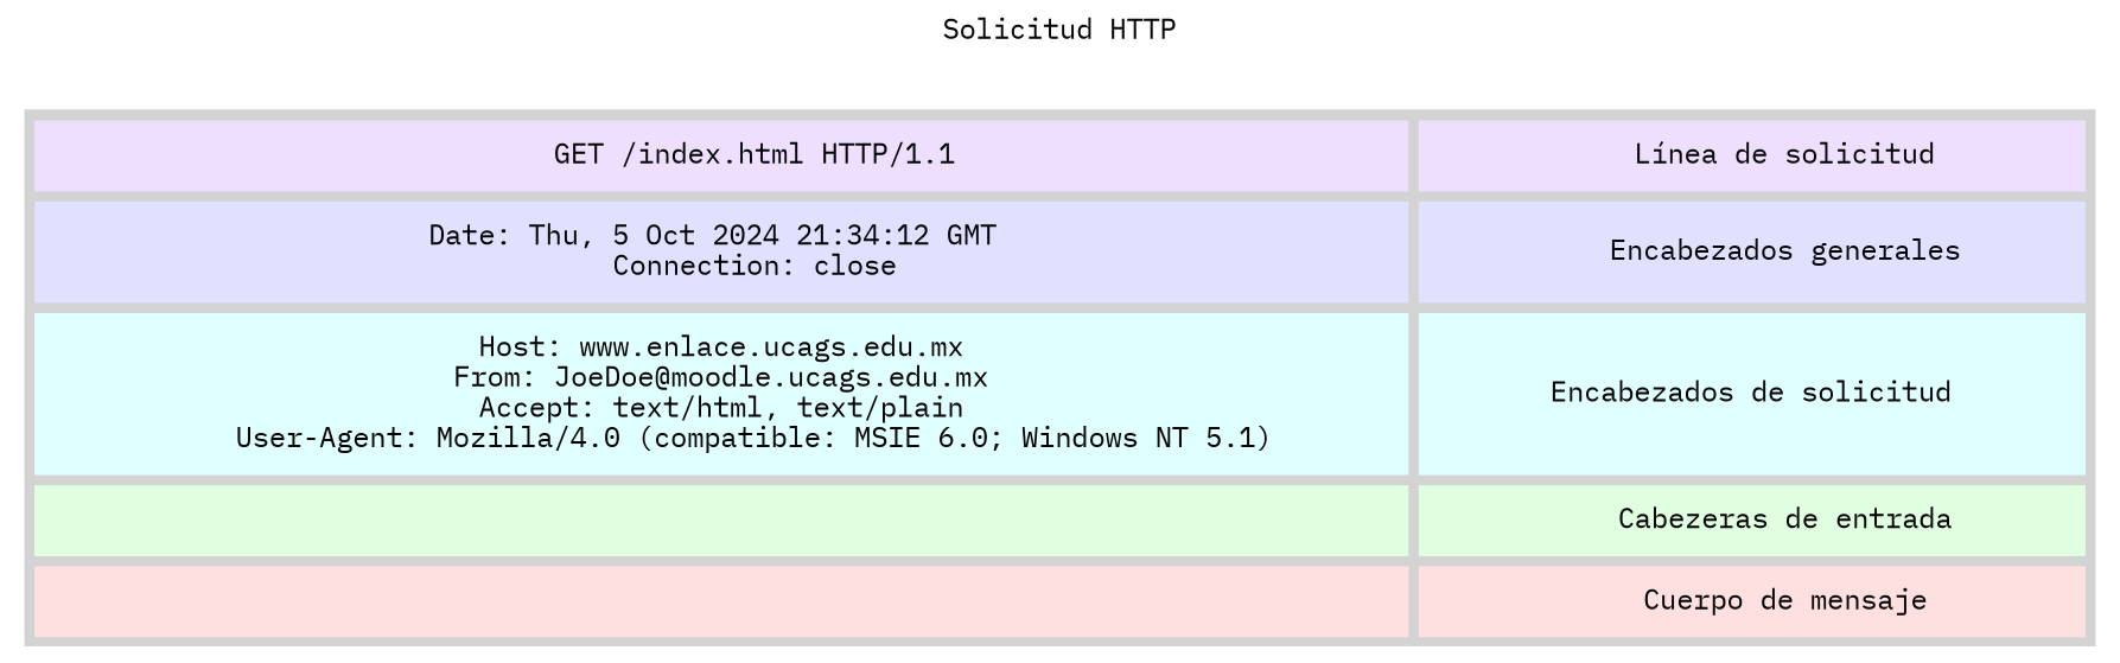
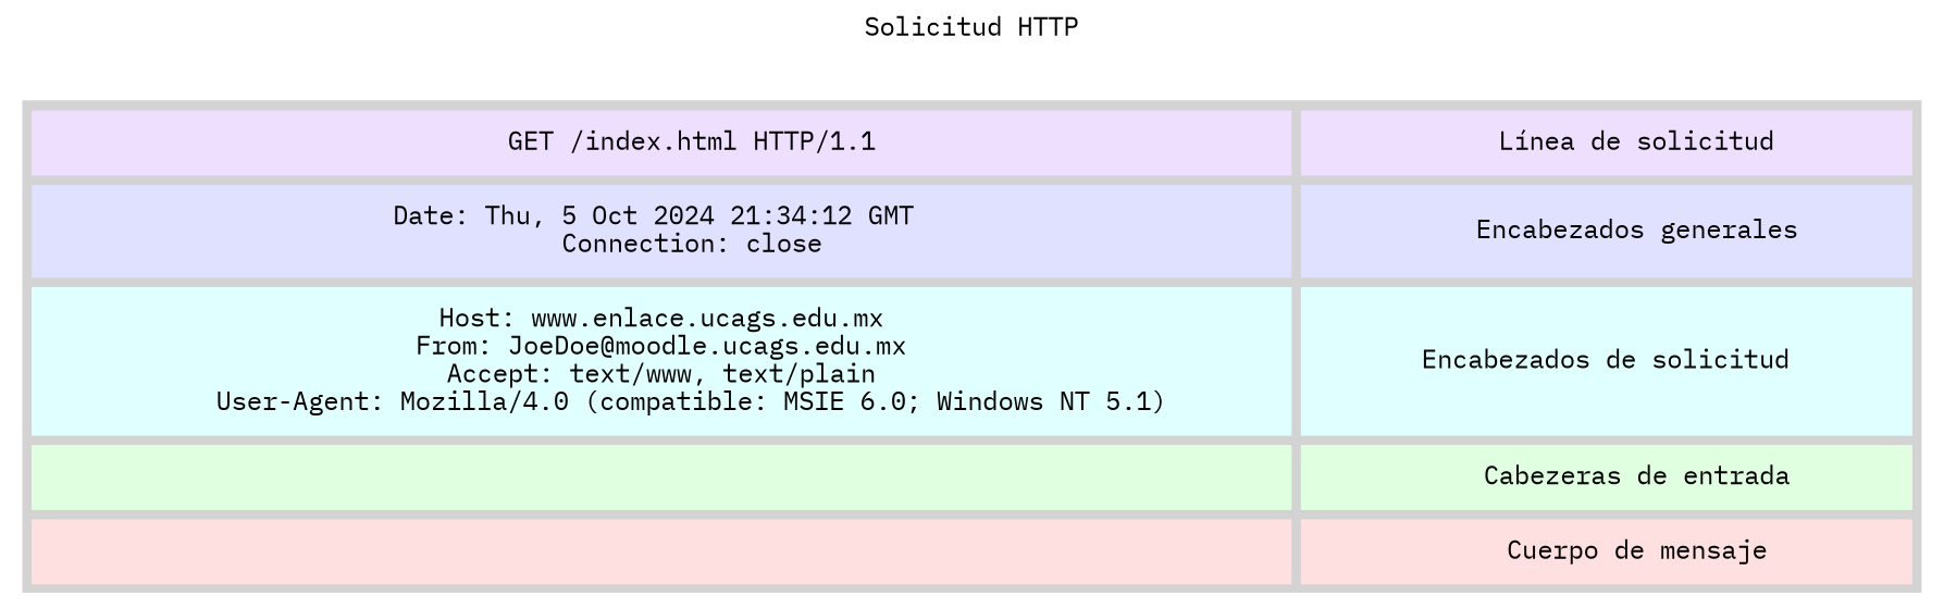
  digraph {
    fontname="IBM Plex Mono"
    label="Solicitud HTTP"
    labelloc=t
-   n1 [fontname="IBM Plex Mono" label=<  <TABLE border="0" cellspacing="5" cellpadding="10" bgcolor="lightgray">   <TR>     <TD colspan="7" bgcolor="#efdfff">         GET /index.html HTTP/1.1     </TD>     <TD colspan="5" bgcolor="#efdfff">         Línea de solicitud     </TD>   </TR>   <TR>     <TD colspan="7" bgcolor="#e0e0ff">         Date: Thu, 5 Oct 2024 21:34:12 GMT          <BR></BR>         Connection: close     </TD>     <TD colspan="5" bgcolor="#e0e0ff">         Encabezados generales     </TD>   </TR>   <TR>     <TD  colspan="7" bgcolor="#e0ffff">         Host: www.enlace.ucags.edu.mx         <BR></BR>         From: JoeDoe@moodle.ucags.edu.mx         <BR></BR>         Accept: text/html, text/plain         <BR></BR>         User-Agent: Mozilla/4.0 (compatible: MSIE 6.0; Windows NT 5.1)     </TD>     <TD colspan="5" bgcolor="#e0ffff">Encabezados de solicitud</TD>   </TR>   <TR>     <TD colspan="7" bgcolor="#e0ffe0">     </TD>     <TD colspan="5" bgcolor="#e0ffe0">         Cabezeras de entrada     </TD>   </TR>   <TR>     <TD colspan="7" bgcolor="#ffe0e0">     </TD>     <TD colspan="5" bgcolor="#ffe0e0">         Cuerpo de mensaje     </TD>   </TR>          </TABLE>> shape=none]
+   n1 [fontname="IBM Plex Mono" label=<  <TABLE border="0" cellspacing="5" cellpadding="10" bgcolor="lightgray">   <TR>     <TD colspan="7" bgcolor="#efdfff">         GET /index.html HTTP/1.1     </TD>     <TD colspan="5" bgcolor="#efdfff">         Línea de solicitud     </TD>   </TR>   <TR>     <TD colspan="7" bgcolor="#e0e0ff">         Date: Thu, 5 Oct 2024 21:34:12 GMT          <BR></BR>         Connection: close     </TD>     <TD colspan="5" bgcolor="#e0e0ff">         Encabezados generales     </TD>   </TR>   <TR>     <TD  colspan="7" bgcolor="#e0ffff">         Host: www.enlace.ucags.edu.mx         <BR></BR>         From: JoeDoe@moodle.ucags.edu.mx         <BR></BR>         Accept: text/www, text/plain         <BR></BR>         User-Agent: Mozilla/4.0 (compatible: MSIE 6.0; Windows NT 5.1)     </TD>     <TD colspan="5" bgcolor="#e0ffff">Encabezados de solicitud</TD>   </TR>   <TR>     <TD colspan="7" bgcolor="#e0ffe0">     </TD>     <TD colspan="5" bgcolor="#e0ffe0">         Cabezeras de entrada     </TD>   </TR>   <TR>     <TD colspan="7" bgcolor="#ffe0e0">     </TD>     <TD colspan="5" bgcolor="#ffe0e0">         Cuerpo de mensaje     </TD>   </TR>          </TABLE>> shape=none]
  }
